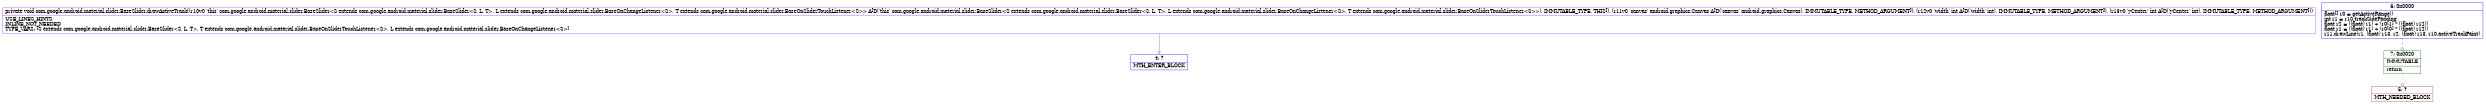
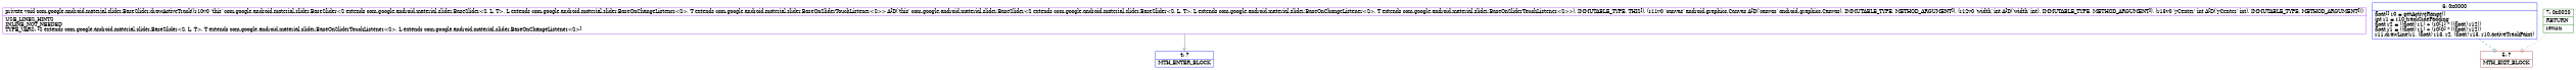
  digraph {
    node [color=blue shape=record]
    edge [arrowhead=odot]
    n1 [label="{4\:\ ?|MTH_ENTER_BLOCK\l}"]
    n2 [label="{6\:\ 0x0000|float[] r0 = getActiveRange()\lint r1 = r10.trackSidePadding\lfloat r2 = ((float) r1) + (r0[1] * ((float) r12))\lfloat r1 = ((float) r1) + (r0[0] * ((float) r12))\lr11.drawLine(r1, (float) r13, r2, (float) r13, r10.activeTrackPaint)\l}"]
-   n3 [color=darkgreen label="{7\:\ 0x0020|IMMUTABLE\l|return\l}"]
-   n4 [color=brown label="{5\:\ ?|MTH_NEEDED_BLOCK\l}"]
+   n3 [color=darkgreen label="{7\:\ 0x0020|RETURN\l|return\l}"]
+   n4 [color=brown label="{5\:\ ?|MTH_EXIT_BLOCK\l}"]
    n5 [color=purple label="{private void com.google.android.material.slider.BaseSlider.drawActiveTrack((r10v0 'this' com.google.android.material.slider.BaseSlider\<S extends com.google.android.material.slider.BaseSlider\<S, L, T\>, L extends com.google.android.material.slider.BaseOnChangeListener\<S\>, T extends com.google.android.material.slider.BaseOnSliderTouchListener\<S\>\> A[D('this' com.google.android.material.slider.BaseSlider\<S extends com.google.android.material.slider.BaseSlider\<S, L, T\>, L extends com.google.android.material.slider.BaseOnChangeListener\<S\>, T extends com.google.android.material.slider.BaseOnSliderTouchListener\<S\>\>), IMMUTABLE_TYPE, THIS]), (r11v0 'canvas' android.graphics.Canvas A[D('canvas' android.graphics.Canvas), IMMUTABLE_TYPE, METHOD_ARGUMENT]), (r12v0 'width' int A[D('width' int), IMMUTABLE_TYPE, METHOD_ARGUMENT]), (r13v0 'yCenter' int A[D('yCenter' int), IMMUTABLE_TYPE, METHOD_ARGUMENT]))  | USE_LINES_HINTS\lINLINE_NOT_NEEDED\lTYPE_VARS: [S extends com.google.android.material.slider.BaseSlider\<S, L, T\>, T extends com.google.android.material.slider.BaseOnSliderTouchListener\<S\>, L extends com.google.android.material.slider.BaseOnChangeListener\<S\>]\l}"]
-   n2 -> n3 [color=teal style=dashed]
+   n2 -> n4 [color=teal style=dashed]
    n3 -> n4 [color=brown style=dotted]
    n5 -> n1 [arrowhead=onormal color=gray40 style=solid]
  }
